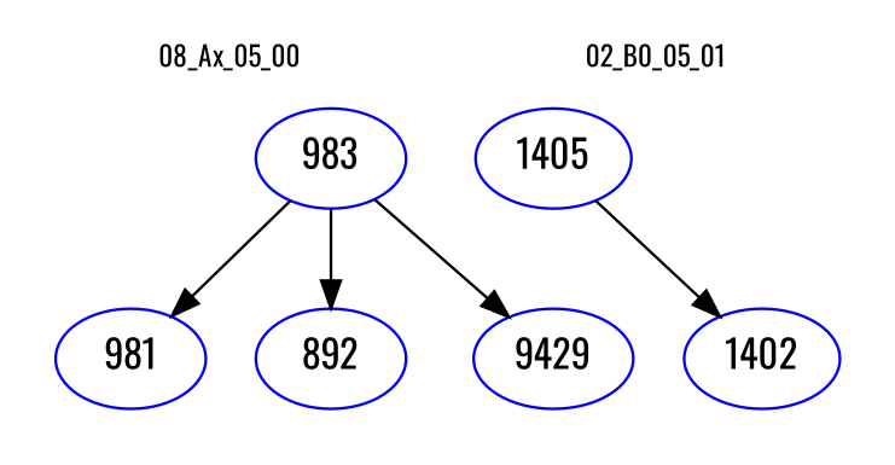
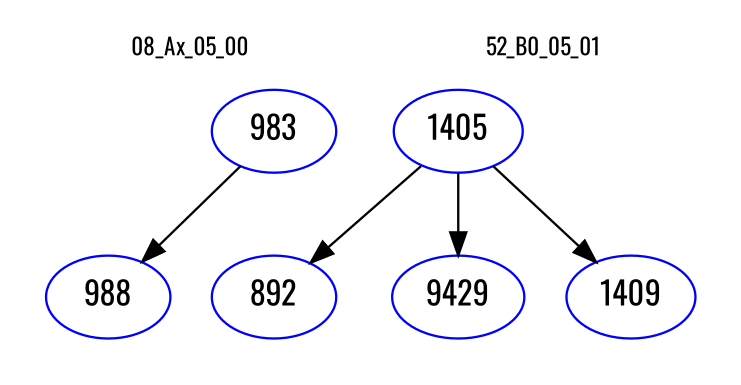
  digraph {
    fontname=Oswald
    node [color=blue fontname=Oswald]
    edge [color=black fontname=Oswald]
    n1 [label=983]
-   n2 [label=981]
+   n2 [label=988]
    n3 [label=892]
    n4 [label=1405]
-   n5 [label=1402]
+   n5 [label=1409]
    n6 [label=9429]
    subgraph cluster_1 {
      color=white
      fontsize=10
      label="08_Ax_05_00"
      n1
      n2
      n3
    }
    subgraph cluster_2 {
      color=white
      fontsize=10
-     label="02_B0_05_01"
+     label="52_B0_05_01"
      n4
      n5
      n6
    }
    n1 -> n2
-   n1 -> n3
+   n4 -> n3
    n4 -> n5
-   n1 -> n6
+   n4 -> n6
  }
